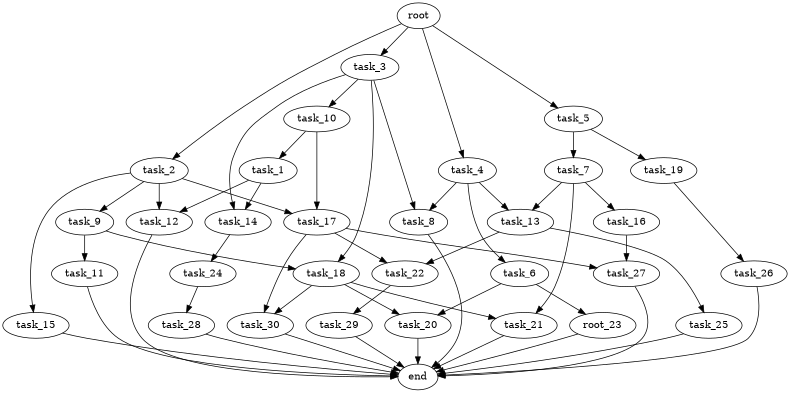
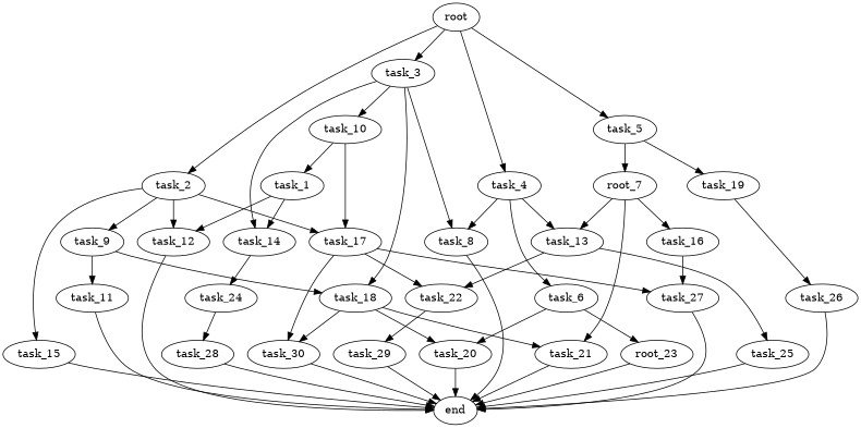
  digraph {
    root
    task_2
    task_3
    task_4
    task_5
    task_1
    task_12
    task_14
    task_9
    task_15
    task_17
    task_8
    task_10
    task_18
    task_6
    task_13
-   task_7
+   task_7 [label=root_7]
    task_19
    end
    task_24
    task_11
    task_22
    task_27
    task_30
    task_20
    task_21
    n27 [label=root_23]
    task_25
    task_16
    task_26
    task_29
    task_28
    root -> task_2
    root -> task_3
    root -> task_4
    root -> task_5
    task_2 -> task_12
    task_2 -> task_9
    task_2 -> task_15
    task_2 -> task_17
    task_3 -> task_14
    task_3 -> task_8
    task_3 -> task_10
    task_3 -> task_18
    task_4 -> task_8
    task_4 -> task_6
    task_4 -> task_13
    task_5 -> task_7
    task_5 -> task_19
    task_1 -> task_12
    task_1 -> task_14
    task_12 -> end
    task_14 -> task_24
    task_9 -> task_18
    task_9 -> task_11
    task_15 -> end
    task_17 -> task_22
    task_17 -> task_27
    task_17 -> task_30
    task_8 -> end
    task_10 -> task_1
    task_10 -> task_17
    task_18 -> task_30
    task_18 -> task_20
    task_18 -> task_21
    task_6 -> task_20
    task_6 -> n27
    task_13 -> task_22
    task_13 -> task_25
    task_7 -> task_13
    task_7 -> task_21
    task_7 -> task_16
    task_19 -> task_26
    task_24 -> task_28
    task_11 -> end
    task_22 -> task_29
    task_27 -> end
    task_30 -> end
    task_20 -> end
    task_21 -> end
    n27 -> end
    task_25 -> end
    task_16 -> task_27
    task_26 -> end
    task_29 -> end
    task_28 -> end
  }
